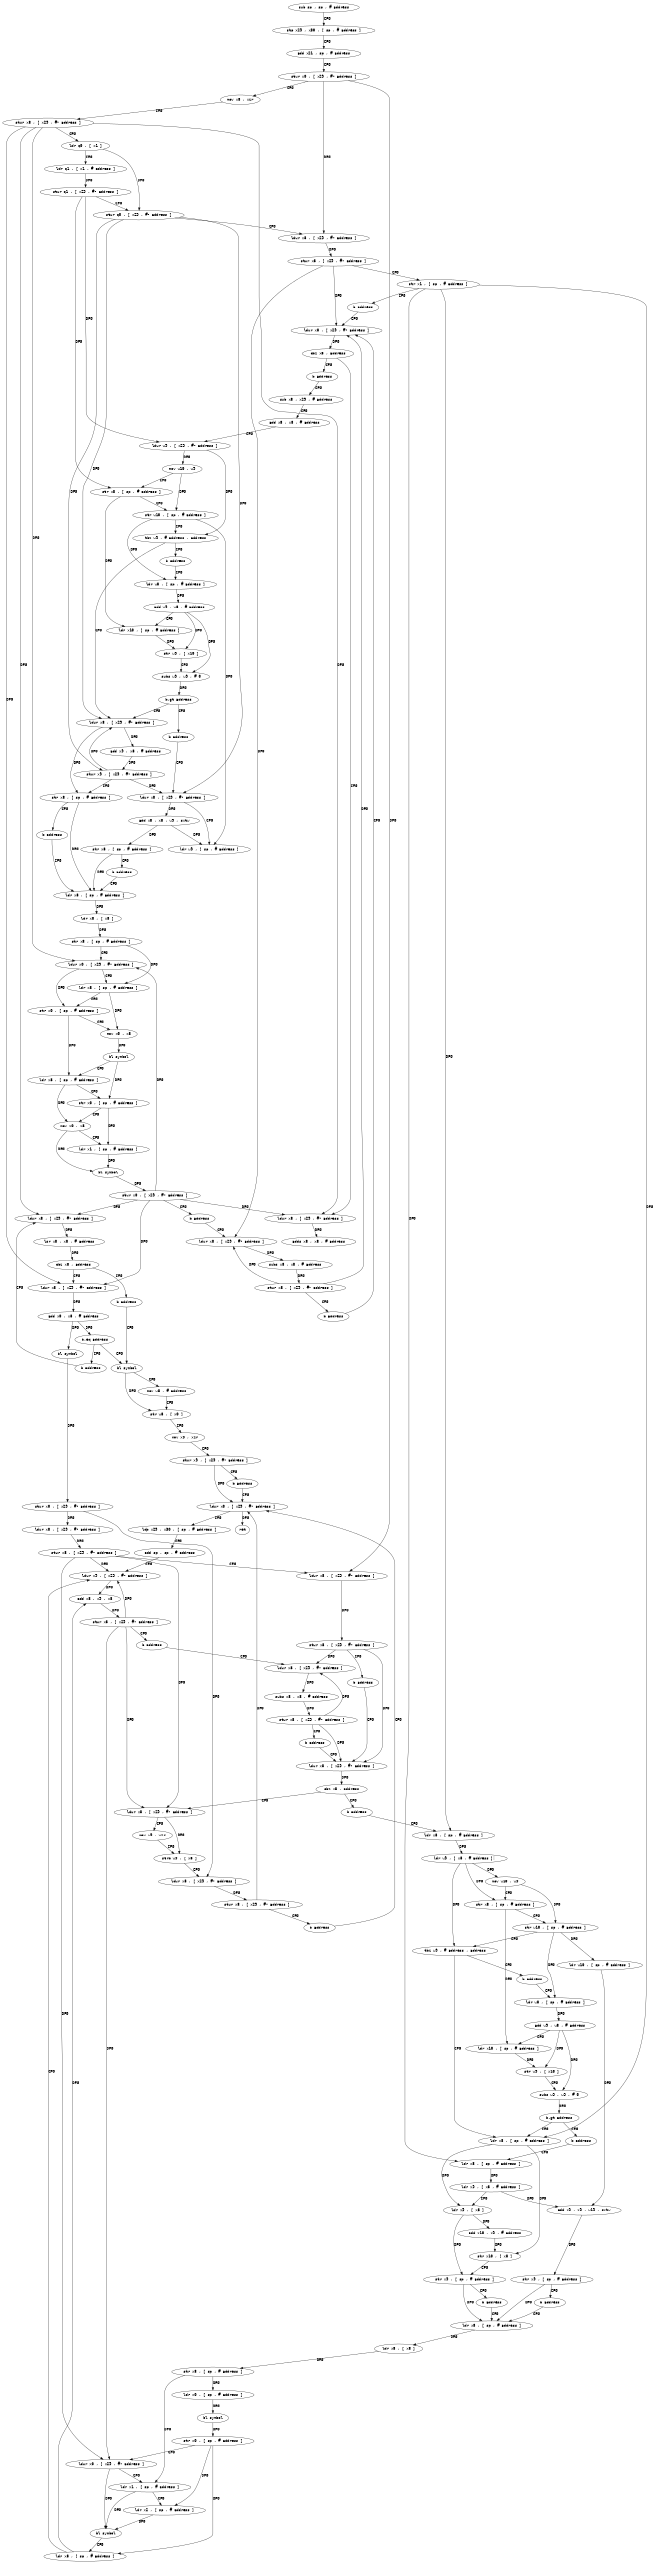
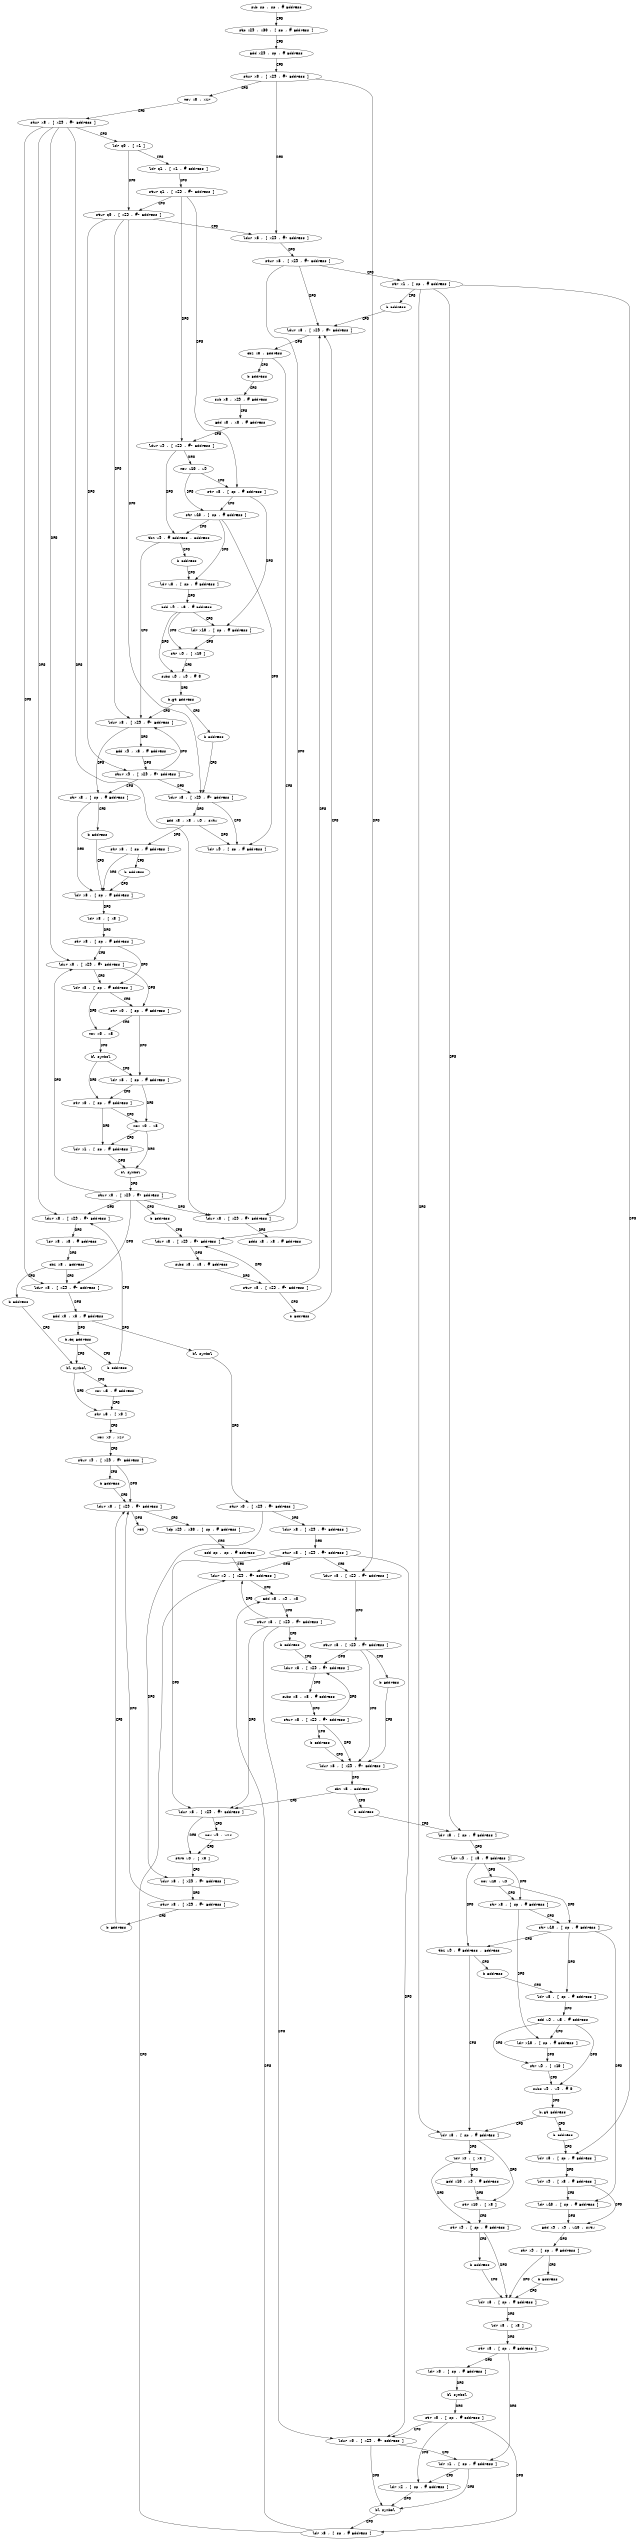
  digraph {
    fontname="DejaVu Sans Mono"
    node [fontname="DejaVu Sans Mono"]
    edge [fontname="DejaVu Sans Mono"]
    n1 [label="sub sp , sp , # address"]
    n2 [label="stp x29 , x30 , [ sp , # address ]"]
-   n3 [label="add x21 , sp , # address"]
+   n3 [label="add x29 , sp , # address"]
    n4 [label="stur x0 , [ x29 , #- address ]"]
    n5 [label="mov x8 , xzr"]
    n6 [label="ldur x8 , [ x29 , #- address ]"]
    n7 [label="ldur x8 , [ x29 , #- address ]"]
    n8 [label="stur x8 , [ x29 , #- address ]"]
    n9 [label="stur x8 , [ x29 , #- address ]"]
    n10 [label="stur x8 , [ x29 , #- address ]"]
    n11 [label="ldr q0 , [ x1 ]"]
    n12 [label="ldur x8 , [ x29 , #- address ]"]
    n13 [label="ldur x8 , [ x29 , #- address ]"]
    n14 [label="ldur x8 , [ x29 , #- address ]"]
    n15 [label="ldur x0 , [ x29 , #- address ]"]
    n16 [label="ldr q1 , [ x1 , # address ]"]
    n17 [label="stur q0 , [ x29 , #- address ]"]
    n18 [label="adds x8 , x8 , # address"]
    n19 [label="lsr x8 , x8 , # address"]
    n20 [label="add x0 , x8 , # address"]
    n21 [label="ldr x8 , [ sp , # address ]"]
    n22 [label="str x0 , [ sp , # address ]"]
    n23 [label="stur q1 , [ x29 , #- address ]"]
    n24 [label="ldur x8 , [ x29 , #- address ]"]
    n25 [label="stur x9 , [ x29 , #- address ]"]
    n26 [label="ldur x8 , [ x29 , #- address ]"]
    n27 [label="ldur w9 , [ x29 , #- address ]"]
    n28 [label="str x8 , [ sp , # address ]"]
    n29 [label="mov w10 , w9"]
    n30 [label="tbz w9 , # address , address"]
    n31 [label="str w10 , [ sp , # address ]"]
    n32 [label="ldr x10 , [ sp , # address ]"]
    n33 [label="add x9 , x8 , # address"]
    n34 [label="str x8 , [ sp , # address ]"]
    n35 [label="ldr w9 , [ sp , # address ]"]
    n36 [label="add x8 , x8 , w9 , sxtw"]
    n37 [label="str x1 , [ sp , # address ]"]
    n38 [label="ldur x8 , [ x29 , #- address ]"]
    n39 [label="ldur x8 , [ x29 , #- address ]"]
    n40 [label="b address"]
    n41 [label="ldr x8 , [ sp , # address ]"]
    n42 [label="ldr x8 , [ sp , # address ]"]
    n43 [label="ldr x8 , [ sp , # address ]"]
    n44 [label="cbz x8 , address"]
    n45 [label="subs x8 , x8 , # address"]
    n46 [label="ldr w9 , [ x8 , # address ]!"]
    n47 [label="ldr x9 , [ x8 ]"]
    n48 [label="str x10 , [ x8 ]"]
    n49 [label="ldr x9 , [ x8 , # address ]"]
    n50 [label="b address"]
    n51 [label="sub x8 , x29 , # address"]
    n52 [label="add x8 , x8 , # address"]
    n53 [label="b.eq address"]
    n54 [label="bl symbol"]
    n55 [label="b address"]
    n56 [label="mov w8 , # address"]
    n57 [label="str w8 , [ x0 ]"]
    n58 [label="mov x9 , xzr"]
    n59 [label="stur x9 , [ x29 , #- address ]"]
    n60 [label="b address"]
    n61 [label="ldur x0 , [ x29 , #- address ]"]
    n62 [label="ldp x29 , x30 , [ sp , # address ]"]
    n63 [label=ret]
    n64 [label="add sp , sp , # address"]
    n65 [label="cbz x8 , address"]
    n66 [label="b address"]
    n67 [label="ldr w8 , [ sp , # address ]"]
    n68 [label="str w9 , [ x10 ]"]
    n69 [label="add w9 , w8 , # address"]
    n70 [label="b address"]
    n71 [label="ldr x8 , [ sp , # address ]"]
    n72 [label="ldur x9 , [ x29 , #- address ]"]
    n73 [label="b address"]
    n74 [label="bl symbol"]
    n75 [label="ldr x8 , [ x8 ]"]
    n76 [label="str x8 , [ sp , # address ]"]
    n77 [label="subs w9 , w9 , # 0"]
    n78 [label="stur x0 , [ x29 , #- address ]"]
    n79 [label="ldur x8 , [ x29 , #- address ]"]
    n80 [label="ldur x8 , [ x29 , #- address ]"]
    n81 [label="stur x8 , [ x29 , #- address ]"]
    n82 [label="stur x8 , [ x29 , #- address ]"]
    n83 [label="ldur x8 , [ x29 , #- address ]"]
    n84 [label="ldur x0 , [ x29 , #- address ]"]
    n85 [label="mov w9 , wzr"]
    n86 [label="strb w9 , [ x8 ]"]
    n87 [label="ldr x1 , [ sp , # address ]"]
    n88 [label="bl symbol"]
    n89 [label="add x8 , x9 , x8"]
    n90 [label="b address"]
    n91 [label="ldur x8 , [ x29 , #- address ]"]
    n92 [label="ldur x8 , [ x29 , #- address ]"]
    n93 [label="cbz x8 , address"]
    n94 [label="subs x8 , x8 , # address"]
    n95 [label="b address"]
    n96 [label="mov x0 , x8"]
    n97 [label="ldr x8 , [ sp , # address ]"]
    n98 [label="bl symbol"]
    n99 [label="str x0 , [ sp , # address ]"]
    n100 [label="mov x0 , x8"]
    n101 [label="ldr x1 , [ sp , # address ]"]
    n102 [label="bl symbol"]
    n103 [label="stur x0 , [ x29 , #- address ]"]
    n104 [label="b address"]
    n105 [label="stur x8 , [ x29 , #- address ]"]
    n106 [label="b.gt address"]
    n107 [label="b address"]
    n108 [label="b address"]
    n109 [label="str x8 , [ sp , # address ]"]
    n110 [label="b address"]
    n111 [label="mov w10 , w9"]
    n112 [label="str x8 , [ sp , # address ]"]
    n113 [label="tbz w9 , # address , address"]
    n114 [label="b address"]
    n115 [label="str w10 , [ sp , # address ]"]
    n116 [label="ldr x10 , [ sp , # address ]"]
    n117 [label="b address"]
    n118 [label="ldr w8 , [ sp , # address ]"]
    n119 [label="ldr w10 , [ sp , # address ]"]
    n120 [label="str w9 , [ x10 ]"]
    n121 [label="add w9 , w8 , # address"]
-   n122 [label="add x9 , x9 , w19 , sxtw"]
+   n122 [label="add x9 , x9 , w10 , sxtw"]
    n123 [label="add x10 , x9 , # address"]
    n124 [label="str x9 , [ sp , # address ]"]
    n125 [label="b address"]
    n126 [label="ldr x8 , [ sp , # address ]"]
    n127 [label="ldr x8 , [ x8 ]"]
    n128 [label="str x8 , [ sp , # address ]"]
    n129 [label="subs w9 , w9 , # 0"]
    n130 [label="ldr x0 , [ sp , # address ]"]
    n131 [label="bl symbol"]
    n132 [label="ldr x2 , [ sp , # address ]"]
    n133 [label="str x0 , [ sp , # address ]"]
    n134 [label="ldr x8 , [ sp , # address ]"]
    n135 [label="stur x8 , [ x29 , #- address ]"]
    n136 [label="b address"]
    n137 [label="stur x8 , [ x29 , #- address ]"]
    n138 [label="b.gt address"]
    n139 [label="b address"]
    n140 [label="b address"]
    n141 [label="str x9 , [ sp , # address ]"]
    n142 [label="b address"]
    n1 -> n2 [label=CFG]
    n2 -> n3 [label=CFG]
    n3 -> n4 [label=CFG]
    n4 -> n5 [label=CFG]
    n4 -> n6 [label=DFG]
    n4 -> n7 [label=DFG]
    n5 -> n8 [label=CFG]
    n6 -> n9 [label=DFG]
    n7 -> n10 [label=DFG]
    n8 -> n11 [label=CFG]
    n8 -> n12 [label=DFG]
    n8 -> n13 [label=DFG]
    n8 -> n14 [label=DFG]
    n8 -> n15 [label=DFG]
    n9 -> n37 [label=CFG]
    n9 -> n38 [label=DFG]
    n9 -> n39 [label=DFG]
    n10 -> n90 [label=CFG]
    n10 -> n91 [label=DFG]
    n10 -> n92 [label=DFG]
    n11 -> n16 [label=CFG]
    n11 -> n17 [label=DFG]
    n12 -> n18 [label=DFG]
    n13 -> n19 [label=DFG]
    n14 -> n20 [label=DFG]
    n15 -> n21 [label=CFG]
    n15 -> n22 [label=DFG]
    n16 -> n23 [label=DFG]
    n17 -> n6 [label=CFG]
    n17 -> n24 [label=DFG]
    n17 -> n25 [label=DFG]
    n17 -> n26 [label=DFG]
    n19 -> n65 [label=DFG]
    n20 -> n53 [label=DFG]
    n20 -> n74 [label=DFG]
    n21 -> n22 [label=CFG]
    n21 -> n96 [label=DFG]
    n22 -> n96 [label=CFG]
    n22 -> n97 [label=DFG]
    n23 -> n17 [label=CFG]
    n23 -> n27 [label=DFG]
    n23 -> n28 [label=DFG]
    n24 -> n33 [label=DFG]
    n24 -> n34 [label=DFG]
    n25 -> n24 [label=DFG]
    n25 -> n26 [label=DFG]
    n25 -> n34 [label=CFG]
    n26 -> n35 [label=CFG]
    n26 -> n36 [label=DFG]
    n27 -> n29 [label=DFG]
    n27 -> n30 [label=DFG]
    n28 -> n31 [label=CFG]
    n28 -> n32 [label=DFG]
    n29 -> n28 [label=CFG]
    n29 -> n31 [label=DFG]
    n30 -> n24 [label=CFG]
    n30 -> n66 [label=CFG]
    n31 -> n30 [label=CFG]
    n31 -> n35 [label=DFG]
    n31 -> n67 [label=DFG]
    n32 -> n68 [label=DFG]
    n33 -> n25 [label=DFG]
    n34 -> n70 [label=CFG]
    n34 -> n71 [label=DFG]
    n36 -> n35 [label=DFG]
    n36 -> n109 [label=DFG]
    n37 -> n40 [label=CFG]
    n37 -> n41 [label=DFG]
    n37 -> n42 [label=DFG]
    n37 -> n43 [label=DFG]
    n38 -> n44 [label=DFG]
    n39 -> n45 [label=DFG]
    n40 -> n38 [label=CFG]
    n41 -> n46 [label=DFG]
    n42 -> n47 [label=DFG]
    n42 -> n48 [label=DFG]
    n43 -> n49 [label=DFG]
    n44 -> n12 [label=CFG]
    n44 -> n50 [label=CFG]
    n45 -> n105 [label=DFG]
    n46 -> n111 [label=DFG]
    n46 -> n112 [label=DFG]
    n46 -> n113 [label=DFG]
    n47 -> n123 [label=DFG]
    n47 -> n124 [label=DFG]
    n48 -> n124 [label=CFG]
-   n49 -> n47 [label=CFG]
+   n49 -> n119 [label=CFG]
    n49 -> n122 [label=DFG]
    n50 -> n51 [label=CFG]
    n51 -> n52 [label=CFG]
    n52 -> n27 [label=CFG]
    n53 -> n54 [label=CFG]
    n53 -> n55 [label=CFG]
    n54 -> n56 [label=CFG]
    n54 -> n57 [label=DFG]
    n55 -> n13 [label=CFG]
    n56 -> n57 [label=CFG]
    n57 -> n58 [label=CFG]
    n58 -> n59 [label=CFG]
    n59 -> n60 [label=CFG]
    n59 -> n61 [label=DFG]
    n60 -> n61 [label=CFG]
    n61 -> n62 [label=CFG]
    n61 -> n63 [label=DFG]
    n62 -> n64 [label=CFG]
    n64 -> n72 [label=CFG]
    n65 -> n14 [label=CFG]
    n65 -> n73 [label=CFG]
    n66 -> n67 [label=CFG]
    n67 -> n69 [label=DFG]
    n68 -> n77 [label=CFG]
    n69 -> n32 [label=CFG]
    n69 -> n68 [label=DFG]
    n69 -> n77 [label=DFG]
    n70 -> n71 [label=CFG]
    n71 -> n75 [label=DFG]
    n72 -> n89 [label=DFG]
    n73 -> n54 [label=CFG]
    n74 -> n78 [label=DFG]
    n75 -> n76 [label=DFG]
    n76 -> n15 [label=CFG]
    n76 -> n21 [label=DFG]
    n77 -> n106 [label=DFG]
    n78 -> n79 [label=DFG]
    n78 -> n80 [label=DFG]
    n79 -> n81 [label=DFG]
    n80 -> n82 [label=DFG]
    n81 -> n7 [label=CFG]
    n81 -> n72 [label=DFG]
    n81 -> n83 [label=DFG]
    n81 -> n84 [label=DFG]
    n82 -> n61 [label=DFG]
    n82 -> n110 [label=CFG]
    n83 -> n85 [label=CFG]
    n83 -> n86 [label=DFG]
    n84 -> n87 [label=CFG]
    n84 -> n88 [label=DFG]
    n85 -> n86 [label=CFG]
    n86 -> n80 [label=CFG]
    n87 -> n88 [label=DFG]
    n87 -> n132 [label=CFG]
    n88 -> n134 [label=CFG]
    n89 -> n135 [label=DFG]
    n90 -> n91 [label=CFG]
    n91 -> n93 [label=DFG]
    n92 -> n94 [label=DFG]
    n93 -> n83 [label=CFG]
    n93 -> n95 [label=CFG]
    n94 -> n137 [label=DFG]
    n95 -> n41 [label=CFG]
    n96 -> n98 [label=DFG]
    n97 -> n99 [label=CFG]
    n97 -> n100 [label=DFG]
    n98 -> n97 [label=CFG]
    n98 -> n99 [label=DFG]
    n99 -> n100 [label=CFG]
    n99 -> n101 [label=DFG]
    n100 -> n101 [label=CFG]
    n100 -> n102 [label=DFG]
    n101 -> n102 [label=DFG]
    n102 -> n103 [label=DFG]
    n103 -> n12 [label=DFG]
    n103 -> n13 [label=DFG]
    n103 -> n14 [label=DFG]
    n103 -> n15 [label=DFG]
    n103 -> n104 [label=CFG]
    n104 -> n39 [label=CFG]
    n105 -> n38 [label=DFG]
    n105 -> n39 [label=DFG]
    n105 -> n108 [label=CFG]
    n106 -> n24 [label=CFG]
    n106 -> n107 [label=CFG]
    n107 -> n26 [label=CFG]
    n108 -> n38 [label=CFG]
    n109 -> n71 [label=DFG]
    n109 -> n114 [label=CFG]
    n110 -> n61 [label=CFG]
    n111 -> n112 [label=CFG]
    n111 -> n115 [label=DFG]
    n112 -> n115 [label=CFG]
    n112 -> n116 [label=DFG]
    n113 -> n42 [label=CFG]
    n113 -> n117 [label=CFG]
    n114 -> n71 [label=CFG]
    n115 -> n113 [label=CFG]
    n115 -> n118 [label=DFG]
    n115 -> n119 [label=DFG]
    n116 -> n120 [label=DFG]
    n117 -> n118 [label=CFG]
    n118 -> n121 [label=DFG]
    n119 -> n122 [label=DFG]
    n120 -> n129 [label=CFG]
    n121 -> n116 [label=CFG]
    n121 -> n120 [label=DFG]
    n121 -> n129 [label=DFG]
    n122 -> n141 [label=DFG]
    n123 -> n48 [label=DFG]
    n124 -> n125 [label=CFG]
    n124 -> n126 [label=DFG]
    n125 -> n126 [label=CFG]
    n126 -> n127 [label=DFG]
    n127 -> n128 [label=DFG]
    n128 -> n87 [label=DFG]
    n128 -> n130 [label=DFG]
    n129 -> n138 [label=DFG]
    n130 -> n131 [label=DFG]
    n131 -> n133 [label=DFG]
    n132 -> n88 [label=DFG]
    n133 -> n84 [label=CFG]
    n133 -> n132 [label=DFG]
    n133 -> n134 [label=DFG]
    n134 -> n72 [label=CFG]
    n134 -> n89 [label=DFG]
    n135 -> n72 [label=DFG]
    n135 -> n83 [label=DFG]
    n135 -> n84 [label=DFG]
    n135 -> n136 [label=CFG]
    n136 -> n92 [label=CFG]
    n137 -> n91 [label=DFG]
    n137 -> n92 [label=DFG]
    n137 -> n140 [label=CFG]
    n138 -> n42 [label=CFG]
    n138 -> n139 [label=CFG]
    n139 -> n43 [label=CFG]
    n140 -> n91 [label=CFG]
    n141 -> n126 [label=DFG]
    n141 -> n142 [label=CFG]
    n142 -> n126 [label=CFG]
  }
